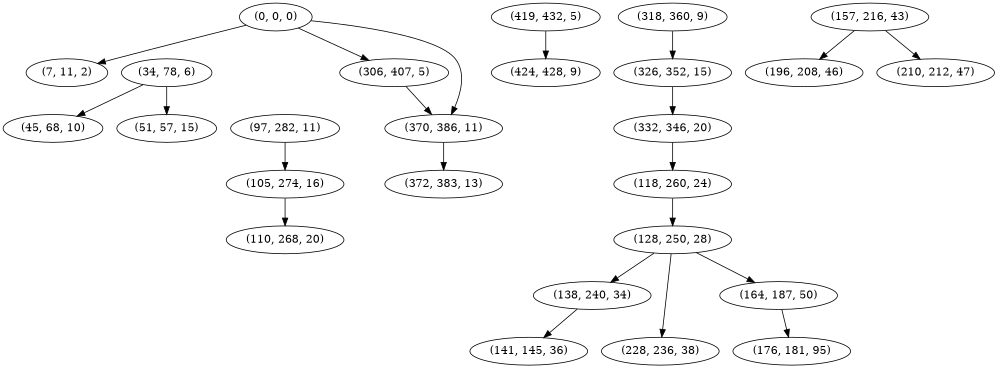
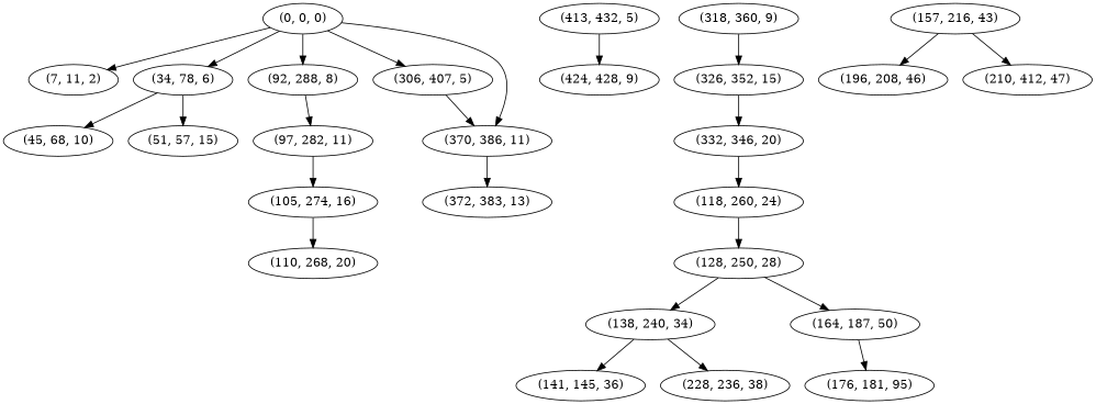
  digraph {
    "(0, 0, 0)"
    "(7, 11, 2)"
    "(34, 78, 6)"
+   "(92, 288, 8)"
    "(306, 407, 5)"
    "(370, 386, 11)"
    "(45, 68, 10)"
    "(51, 57, 15)"
    "(97, 282, 11)"
-   "(419, 432, 5)"
+   "(419, 432, 5)" [label="(413, 432, 5)"]
    "(424, 428, 9)"
    "(105, 274, 16)"
    "(110, 268, 20)"
    "(118, 260, 24)"
    "(128, 250, 28)"
    "(138, 240, 34)"
    "(164, 187, 50)"
    "(141, 145, 36)"
    "(228, 236, 38)"
    n20 [label="(196, 208, 46)"]
    "(157, 216, 43)"
-   "(210, 212, 47)"
+   "(210, 212, 47)" [label="(210, 412, 47)"]
    n23 [label="(176, 181, 95)"]
    n24 [label="(326, 352, 15)"]
    "(318, 360, 9)"
    "(372, 383, 13)"
    "(332, 346, 20)"
    "(0, 0, 0)" -> "(7, 11, 2)"
+   "(0, 0, 0)" -> "(34, 78, 6)"
+   "(0, 0, 0)" -> "(92, 288, 8)"
    "(0, 0, 0)" -> "(306, 407, 5)"
    "(0, 0, 0)" -> "(370, 386, 11)"
    "(34, 78, 6)" -> "(45, 68, 10)"
    "(34, 78, 6)" -> "(51, 57, 15)"
+   "(92, 288, 8)" -> "(97, 282, 11)"
    "(306, 407, 5)" -> "(370, 386, 11)"
    "(370, 386, 11)" -> "(372, 383, 13)"
    "(97, 282, 11)" -> "(105, 274, 16)"
    "(419, 432, 5)" -> "(424, 428, 9)"
    "(105, 274, 16)" -> "(110, 268, 20)"
    "(118, 260, 24)" -> "(128, 250, 28)"
    "(128, 250, 28)" -> "(138, 240, 34)"
    "(128, 250, 28)" -> "(164, 187, 50)"
    "(138, 240, 34)" -> "(141, 145, 36)"
-   "(128, 250, 28)" -> "(228, 236, 38)"
+   "(138, 240, 34)" -> "(228, 236, 38)"
    "(164, 187, 50)" -> n23
    "(157, 216, 43)" -> n20
    "(157, 216, 43)" -> "(210, 212, 47)"
    n24 -> "(332, 346, 20)"
    "(318, 360, 9)" -> n24
    "(332, 346, 20)" -> "(118, 260, 24)"
  }
